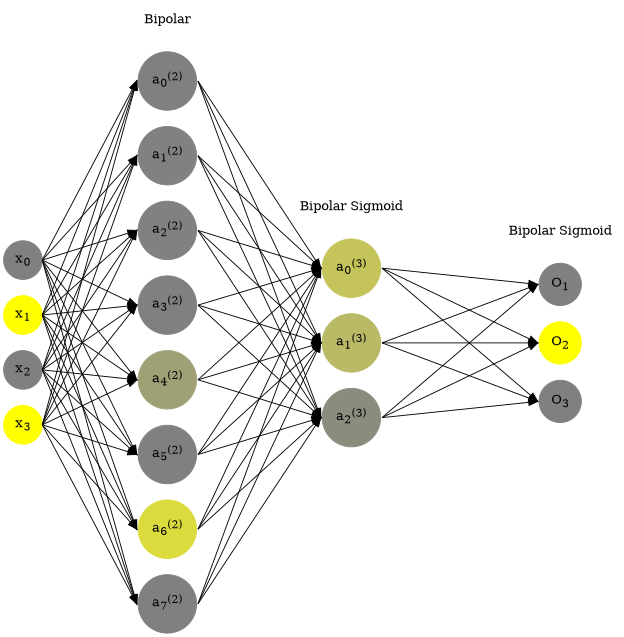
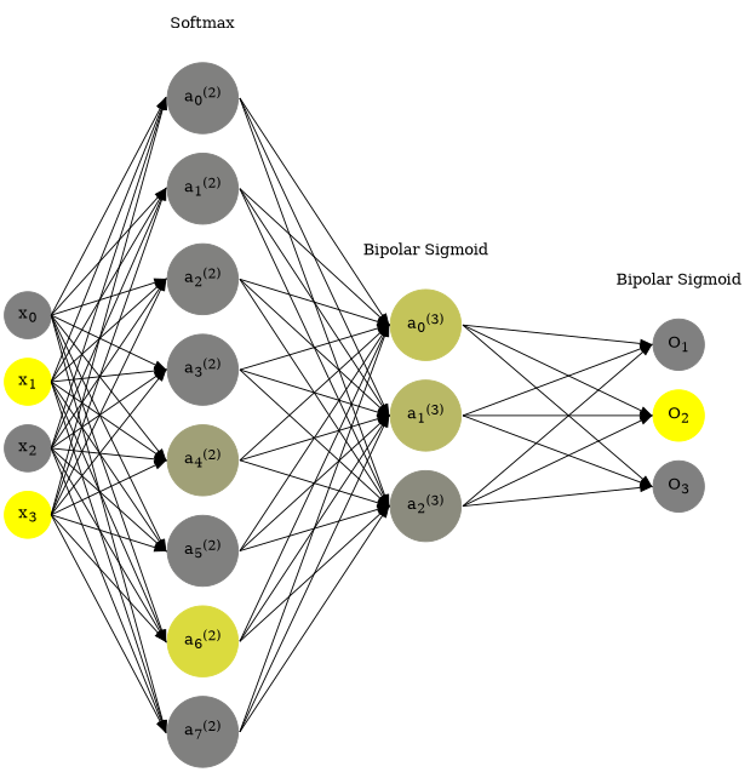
  digraph {
    rankdir=LR
    ranksep=1.4
    splines=false
    node [color="0.1667, 0.0, 0.5" fillcolor="0.1667, 0.0, 0.5" shape=circle style=filled]
    edge [headport=w style=solid tailport=e]
    n1 [label=<x<sub>0</sub>>]
    n2 [color="0.1667, 1.0, 1.0" fillcolor="0.1667, 1.0, 1.0" label=<x<sub>1</sub>>]
    n3 [label=<x<sub>2</sub>>]
    n4 [color="0.1667, 1.0, 1.0" fillcolor="0.1667, 1.0, 1.0" label=<x<sub>3</sub>>]
    n5 [color="0.1667, 0.000520, 0.500260" fillcolor="0.1667, 0.000520, 0.500260" label=<a<sub>0</sub><sup>(2)</sup>>]
    n6 [color="0.1667, 0.008360, 0.504180" fillcolor="0.1667, 0.008360, 0.504180" label=<a<sub>1</sub><sup>(2)</sup>>]
    n7 [color="0.1667, 0.010927, 0.505464" fillcolor="0.1667, 0.010927, 0.505464" label=<a<sub>2</sub><sup>(2)</sup>>]
    n8 [color="0.1667, 0.001252, 0.500626" fillcolor="0.1667, 0.001252, 0.500626" label=<a<sub>3</sub><sup>(2)</sup>>]
    n9 [color="0.1667, 0.255953, 0.627976" fillcolor="0.1667, 0.255953, 0.627976" label=<a<sub>4</sub><sup>(2)</sup>>]
    n10 [color="0.1667, 0.001416, 0.500708" fillcolor="0.1667, 0.001416, 0.500708" label=<a<sub>5</sub><sup>(2)</sup>>]
    n11 [color="0.1667, 0.715091, 0.857545" fillcolor="0.1667, 0.715091, 0.857545" label=<a<sub>6</sub><sup>(2)</sup>>]
    n12 [color="0.1667, 0.006481, 0.503240" fillcolor="0.1667, 0.006481, 0.503240" label=<a<sub>7</sub><sup>(2)</sup>>]
    n13 [color="0.1667, 0.537742, 0.768871" fillcolor="0.1667, 0.537742, 0.768871" label=<a<sub>0</sub><sup>(3)</sup>>]
    n14 [color="0.1667, 0.445819, 0.722909" fillcolor="0.1667, 0.445819, 0.722909" label=<a<sub>1</sub><sup>(3)</sup>>]
    n15 [color="0.1667, 0.091403, 0.545701" fillcolor="0.1667, 0.091403, 0.545701" label=<a<sub>2</sub><sup>(3)</sup>>]
    n16 [label=<O<sub>1</sub>>]
    n17 [color="0.1667, 1.0, 1.0" fillcolor="0.1667, 1.0, 1.0" label=<O<sub>2</sub>>]
    n18 [label=<O<sub>3</sub>>]
-   n19 [label=Bipolar shape=plaintext color="" fillcolor="" style=""]
+   n19 [label=Softmax shape=plaintext color="" fillcolor="" style=""]
    n20 [label="Bipolar Sigmoid" shape=plaintext color="" fillcolor="" style=""]
    n21 [label="Bipolar Sigmoid" shape=plaintext color="" fillcolor="" style=""]
    subgraph sub_1 {
      n1
    }
    subgraph sub_2 {
      n2
    }
    subgraph sub_3 {
      n3
    }
    subgraph sub_4 {
      n4
    }
    subgraph sub_5 {
      n5
    }
    subgraph sub_6 {
      n6
    }
    subgraph sub_7 {
      n7
    }
    subgraph sub_8 {
      n8
    }
    subgraph sub_9 {
      n9
    }
    subgraph sub_10 {
      n10
    }
    subgraph sub_11 {
      n11
    }
    subgraph sub_12 {
      n12
    }
    subgraph sub_13 {
      n13
    }
    subgraph sub_14 {
      n14
    }
    subgraph sub_15 {
      n15
    }
    subgraph sub_16 {
      n16
    }
    subgraph sub_17 {
      n17
    }
    subgraph sub_18 {
      n18
    }
    subgraph sub_19 {
      rank=same
      n1
      n2
      n3
      n4
    }
    subgraph sub_20 {
      rank=same
      n5
      n6
      n7
      n8
      n9
      n10
      n11
      n12
    }
    subgraph sub_21 {
      rank=same
      n13
      n14
      n15
    }
    subgraph sub_22 {
      rank=same
      n16
      n17
      n18
    }
    subgraph sub_23 {
      rank=same
      n5
      n19
    }
    subgraph sub_24 {
      rank=same
      n13
      n20
    }
    subgraph sub_25 {
      rank=same
      n16
      n21
    }
    n1 -> n2 [style=invis]
    n1 -> n5
    n1 -> n6
    n1 -> n7
    n1 -> n8
    n1 -> n9
    n1 -> n10
    n1 -> n11
    n1 -> n12
    n2 -> n3 [style=invis]
    n2 -> n5
    n2 -> n6
    n2 -> n7
    n2 -> n8
    n2 -> n9
    n2 -> n10
    n2 -> n11
    n2 -> n12
    n3 -> n4 [style=invis]
    n3 -> n5
    n3 -> n6
    n3 -> n7
    n3 -> n8
    n3 -> n9
    n3 -> n10
    n3 -> n11
    n3 -> n12
    n4 -> n5
    n4 -> n6
    n4 -> n7
    n4 -> n8
    n4 -> n9
    n4 -> n10
    n4 -> n11
    n4 -> n12
    n5 -> n6 [style=invis]
    n5 -> n13
    n5 -> n14
    n5 -> n15
    n6 -> n7 [style=invis]
    n6 -> n13
    n6 -> n14
    n6 -> n15
    n7 -> n8 [style=invis]
    n7 -> n13
    n7 -> n14
    n7 -> n15
    n8 -> n9 [style=invis]
    n8 -> n13
    n8 -> n14
    n8 -> n15
    n9 -> n10 [style=invis]
    n9 -> n13
    n9 -> n14
    n9 -> n15
    n10 -> n11 [style=invis]
    n10 -> n13
    n10 -> n14
    n10 -> n15
    n11 -> n12 [style=invis]
    n11 -> n13
    n11 -> n14
    n11 -> n15
    n12 -> n13
    n12 -> n14
    n12 -> n15
    n13 -> n14 [style=invis]
    n13 -> n16
    n13 -> n17
    n13 -> n18
    n14 -> n15 [style=invis]
    n14 -> n16
    n14 -> n17
    n14 -> n18
    n15 -> n16
    n15 -> n17
    n15 -> n18
    n16 -> n17 [style=invis]
    n17 -> n18 [style=invis]
    n19 -> n5 [style=invis]
    n20 -> n13 [style=invis]
    n21 -> n16 [style=invis]
  }
